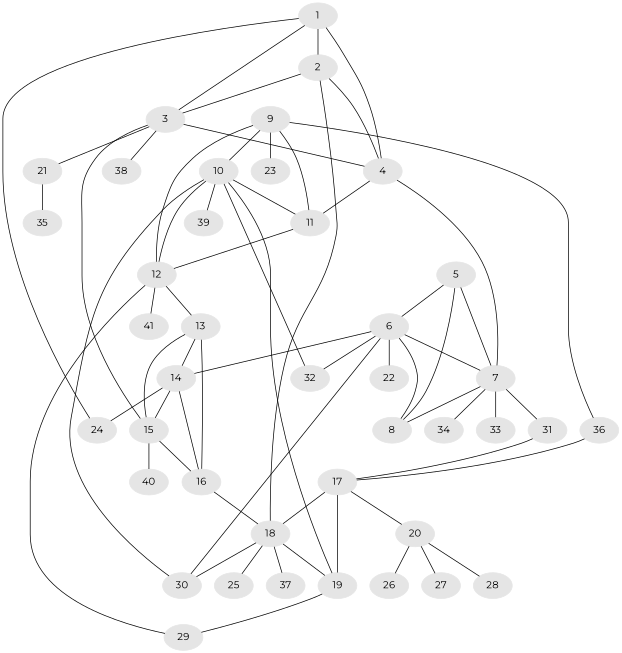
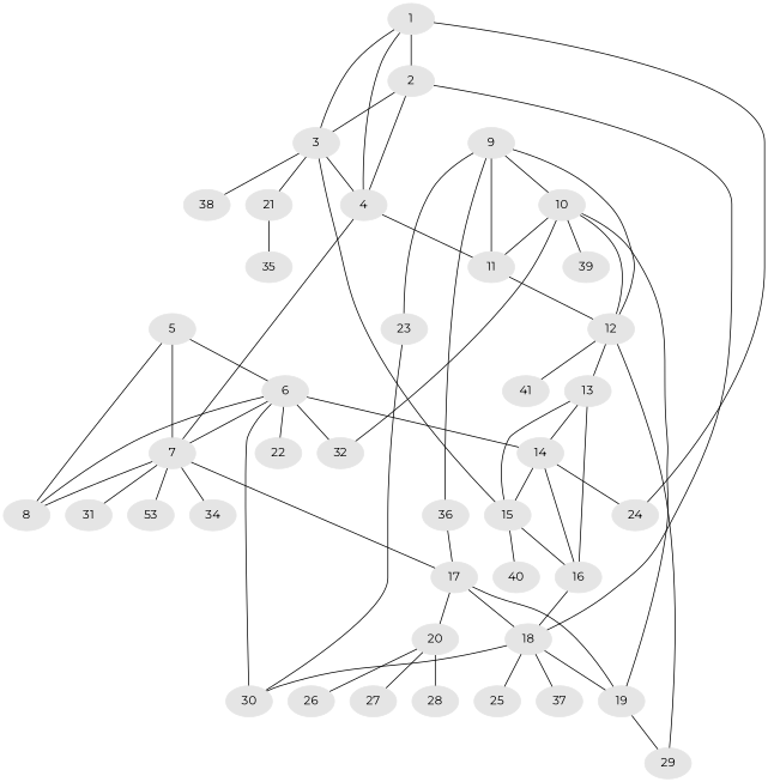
  graph {
    fontname=Montserrat
    node [color=gray90 fontname=Montserrat style=filled]
    edge [fontname=Montserrat weight=1.0]
    1
    2
    3
    4
    24
    18
    15
    21
    38
    7
    11
    30
    19
    25
    37
    16
    40
    35
    8
    17
    31
-   33
+   33 [label=53]
    34
    12
    5
    6
    14
    22
    32
    13
    29
    41
    20
    9
    10
    23
    36
    39
    26
    27
    28
    1 -- 2 [weight=3.0]
    1 -- 3
    1 -- 4
    1 -- 24
    2 -- 3
    2 -- 4
    2 -- 18
    3 -- 4
    3 -- 15
    3 -- 21
    3 -- 38
    4 -- 7
    4 -- 11
    18 -- 30
    18 -- 19
    18 -- 25
    18 -- 37
    15 -- 16
    15 -- 40 [weight=2.0]
    21 -- 35
    7 -- 8
-   31 -- 17
+   7 -- 17
    7 -- 31
    7 -- 33 [weight=2.0]
    7 -- 34
    11 -- 12
    19 -- 29
    16 -- 18
    17 -- 18 [weight=2.0]
    17 -- 19 [weight=6.0]
    17 -- 20
    12 -- 13
    12 -- 29
    12 -- 41
    5 -- 7
    5 -- 8
    5 -- 6
    6 -- 7
    6 -- 30
    6 -- 8
    6 -- 14
    6 -- 22
    6 -- 32
    14 -- 24
    14 -- 15
    14 -- 16
    13 -- 15
    13 -- 16
    13 -- 14
    20 -- 26
    20 -- 27
    20 -- 28
    9 -- 11
    9 -- 12
    9 -- 10
    9 -- 23
    9 -- 36
    10 -- 11
-   10 -- 30
+   23 -- 30
    10 -- 19
    10 -- 12
    10 -- 32
    10 -- 39
    36 -- 17 [weight=2.0]
  }
